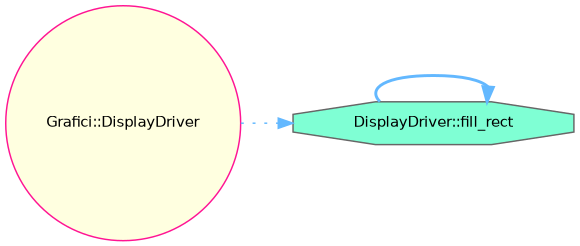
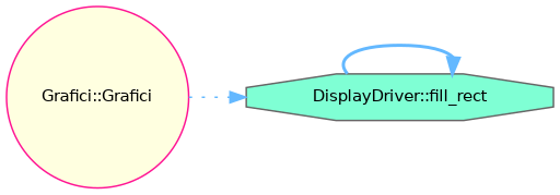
  digraph {
    rankdir=LR
    node [fontname=Helvetica fontsize=10 style=filled]
    edge [color=steelblue1 fontname=Helvetica fontsize=10 labelfontname=Helvetica labelfontsize=10]
-   n1 [color=deeppink fillcolor=lightyellow fontcolor=black height=0.2 label="Grafici::DisplayDriver" shape=circle width=0.4]
+   n1 [color=deeppink fillcolor=lightyellow fontcolor=black height=0.2 label="Grafici::Grafici" shape=circle width=0.4]
    n2 [color=gray40 fillcolor=aquamarine height=0.2 label="DisplayDriver::fill_rect" shape=octagon width=0.4]
    n1 -> n2 [style=dotted]
    n2 -> n2 [style=bold]
  }
